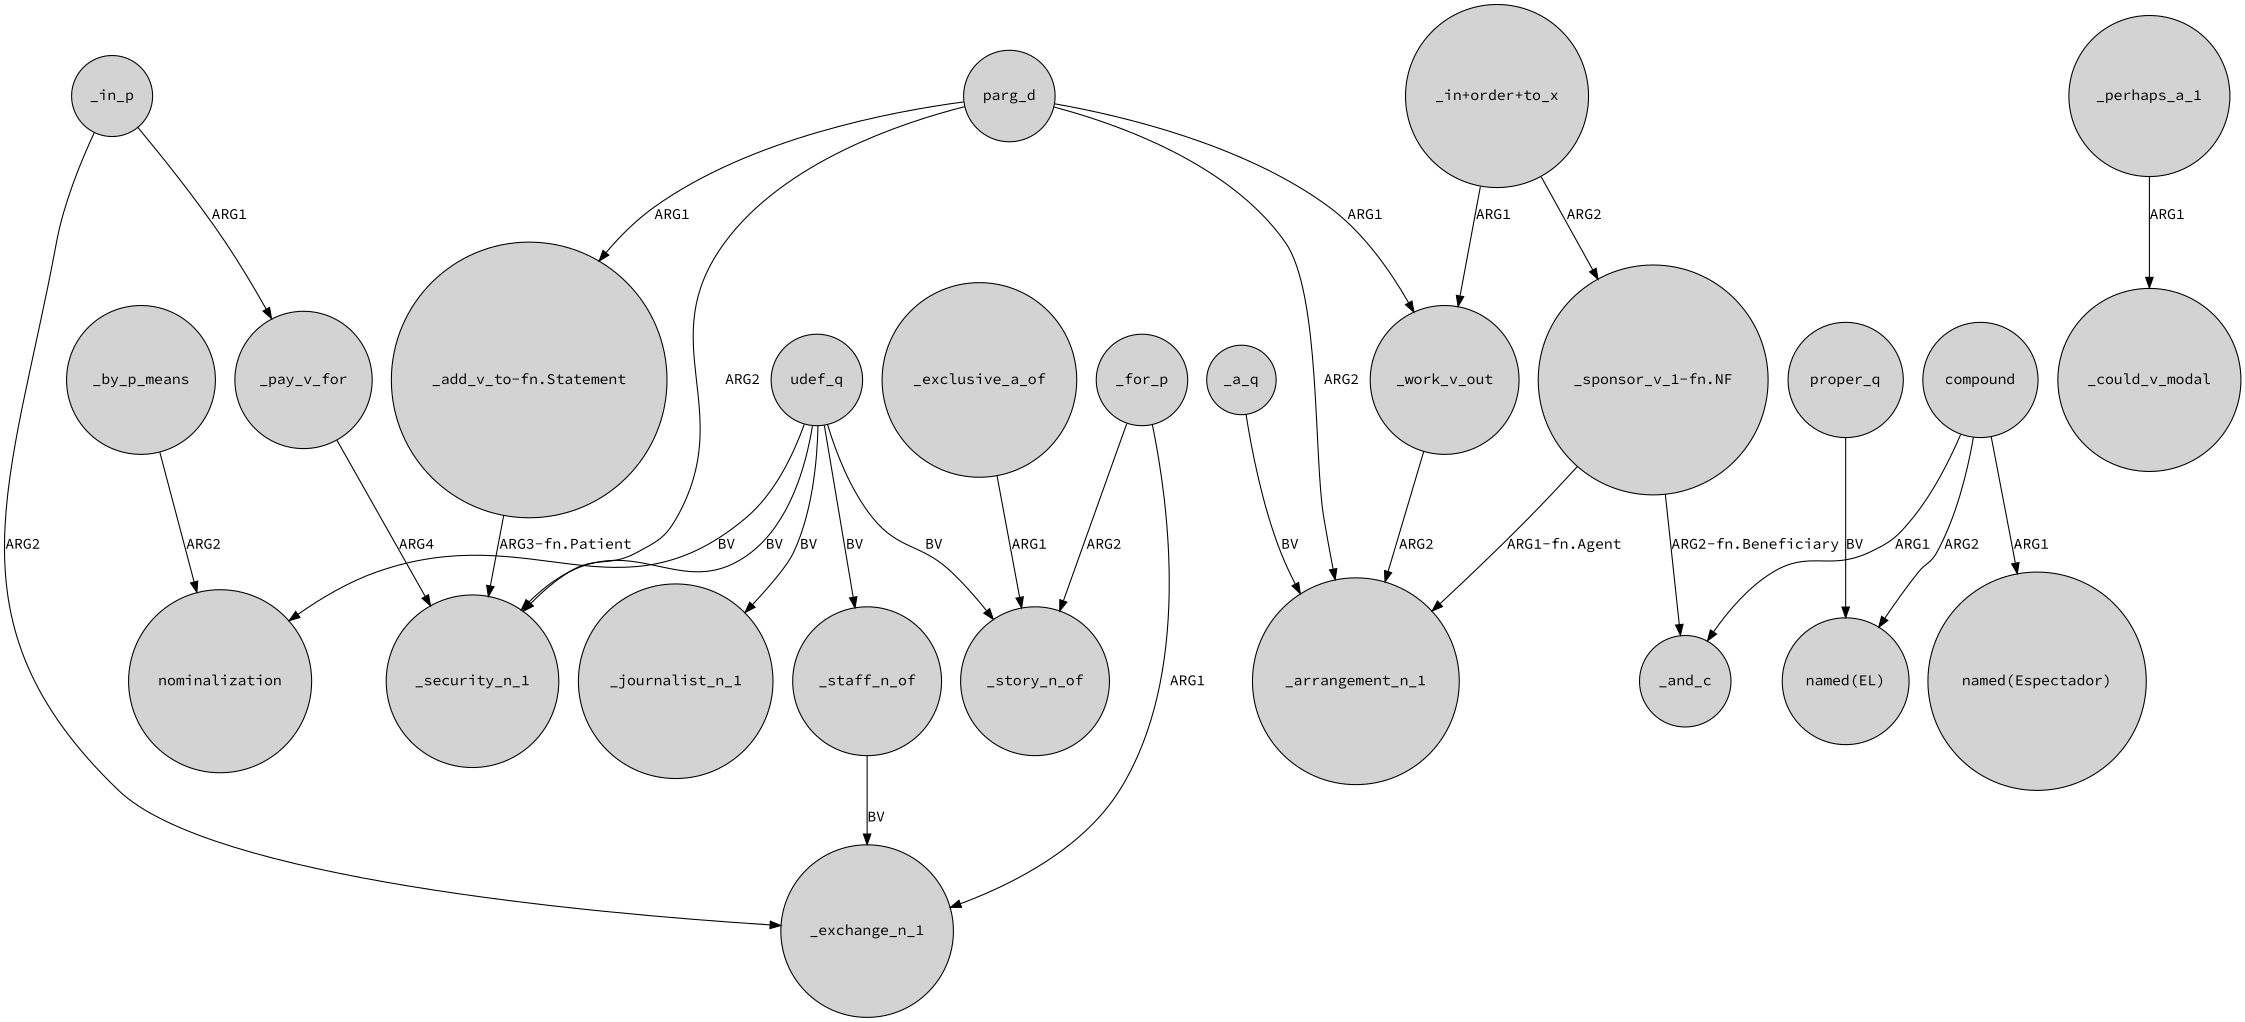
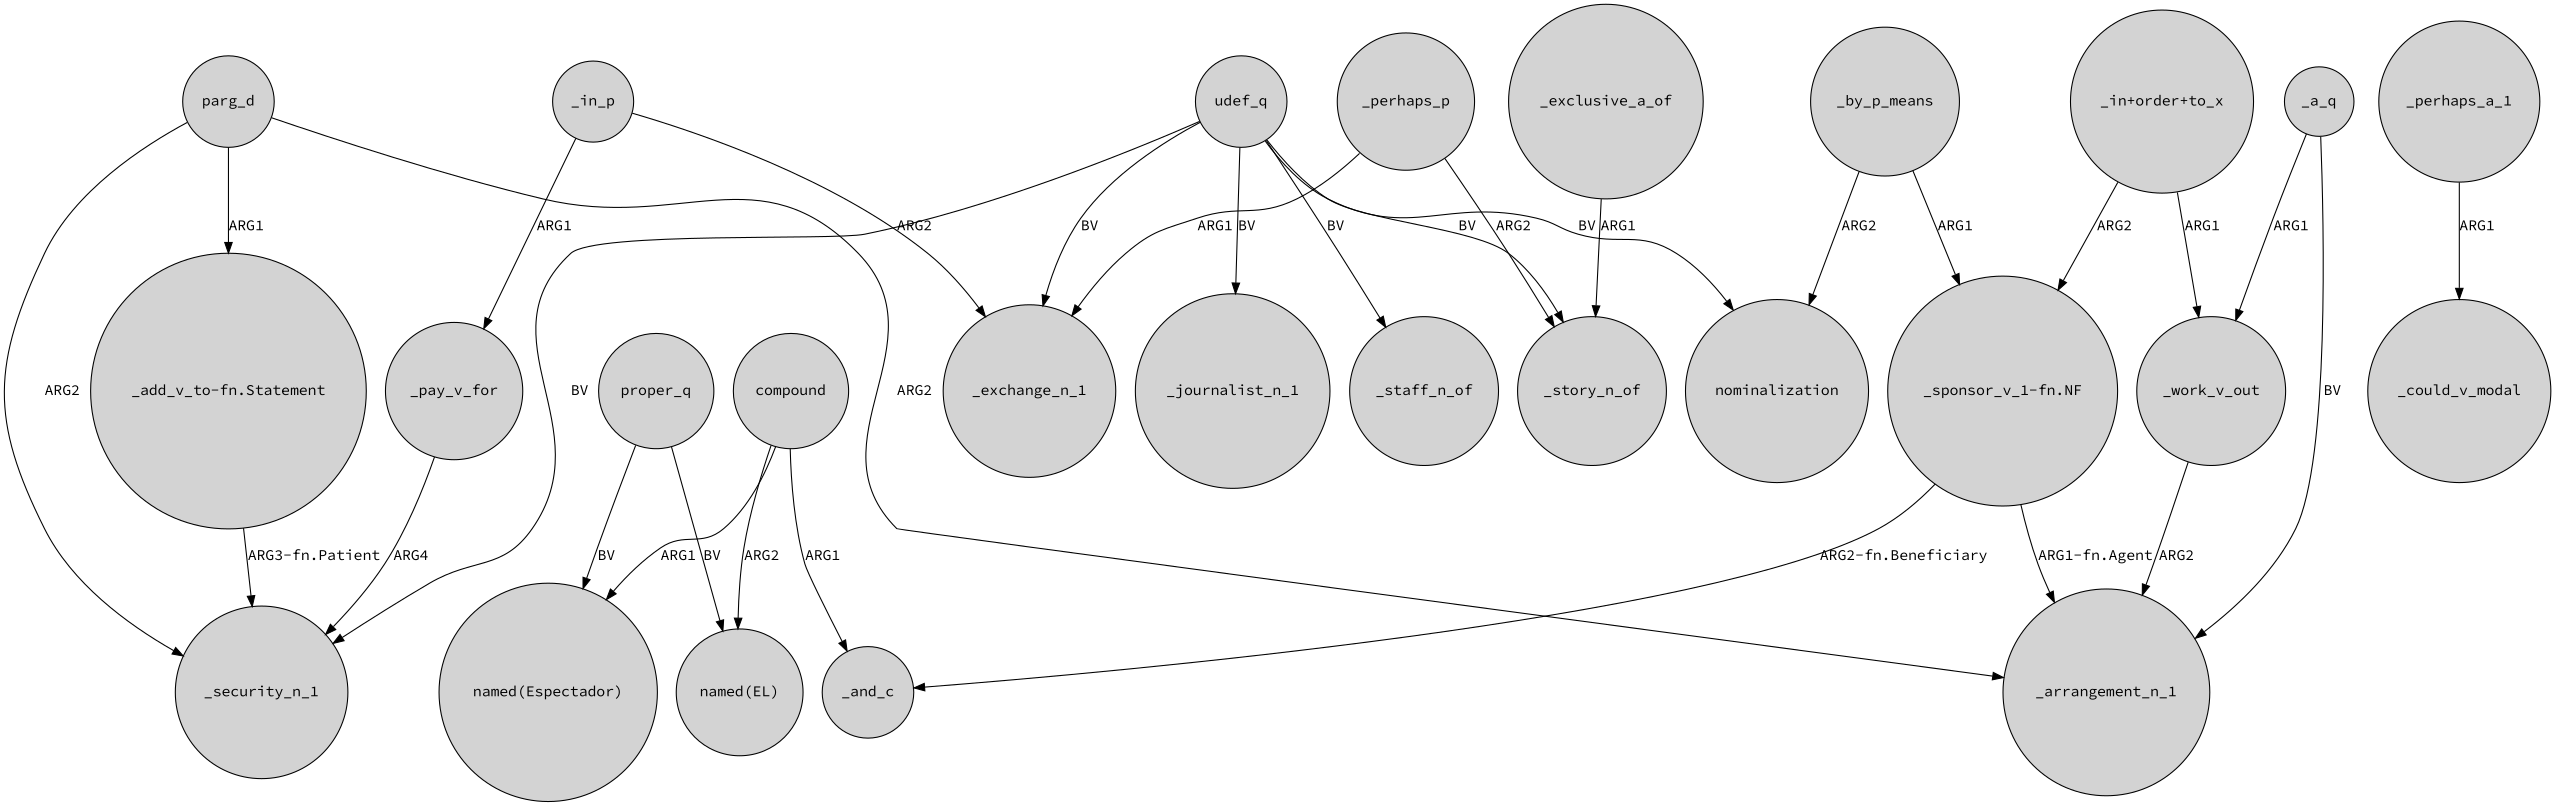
  digraph {
    fontname="Source Code Pro"
    node [fontname="Source Code Pro" shape=circle style=filled]
    edge [fontname="Source Code Pro"]
    _by_p_means
    nominalization
    "_sponsor_v_1-fn.NF"
    _and_c
    _arrangement_n_1
    _pay_v_for
    _security_n_1
    proper_q
    "named(EL)"
    "named(Espectador)"
-   _for_p
+   _for_p [label=_perhaps_p]
    _story_n_of
    _exchange_n_1
    "_in+order+to_x"
    _work_v_out
    udef_q
    _journalist_n_1
    _staff_n_of
    _perhaps_a_1
    _could_v_modal
    _exclusive_a_of
    parg_d
    "_add_v_to-fn.Statement"
    compound
    _in_p
    _a_q
    _by_p_means -> nominalization [label=ARG2]
+   _by_p_means -> "_sponsor_v_1-fn.NF" [label=ARG1]
    "_sponsor_v_1-fn.NF" -> _and_c [label="ARG2-fn.Beneficiary"]
    "_sponsor_v_1-fn.NF" -> _arrangement_n_1 [label="ARG1-fn.Agent"]
    _pay_v_for -> _security_n_1 [label=ARG4]
    proper_q -> "named(EL)" [label=BV]
+   proper_q -> "named(Espectador)" [label=BV]
    _for_p -> _story_n_of [label=ARG2]
    _for_p -> _exchange_n_1 [label=ARG1]
    "_in+order+to_x" -> "_sponsor_v_1-fn.NF" [label=ARG2]
    "_in+order+to_x" -> _work_v_out [label=ARG1]
    _work_v_out -> _arrangement_n_1 [label=ARG2]
    udef_q -> nominalization [label=BV]
    udef_q -> _security_n_1 [label=BV]
    udef_q -> _story_n_of [label=BV]
-   _staff_n_of -> _exchange_n_1 [label=BV]
+   udef_q -> _exchange_n_1 [label=BV]
    udef_q -> _journalist_n_1 [label=BV]
    udef_q -> _staff_n_of [label=BV]
    _perhaps_a_1 -> _could_v_modal [label=ARG1]
    _exclusive_a_of -> _story_n_of [label=ARG1]
    parg_d -> _arrangement_n_1 [label=ARG2]
    parg_d -> _security_n_1 [label=ARG2]
-   parg_d -> _work_v_out [label=ARG1]
+   _a_q -> _work_v_out [label=ARG1]
    parg_d -> "_add_v_to-fn.Statement" [label=ARG1]
    "_add_v_to-fn.Statement" -> _security_n_1 [label="ARG3-fn.Patient"]
    compound -> _and_c [label=ARG1]
    compound -> "named(EL)" [label=ARG2]
    compound -> "named(Espectador)" [label=ARG1]
    _in_p -> _pay_v_for [label=ARG1]
    _in_p -> _exchange_n_1 [label=ARG2]
    _a_q -> _arrangement_n_1 [label=BV]
  }
